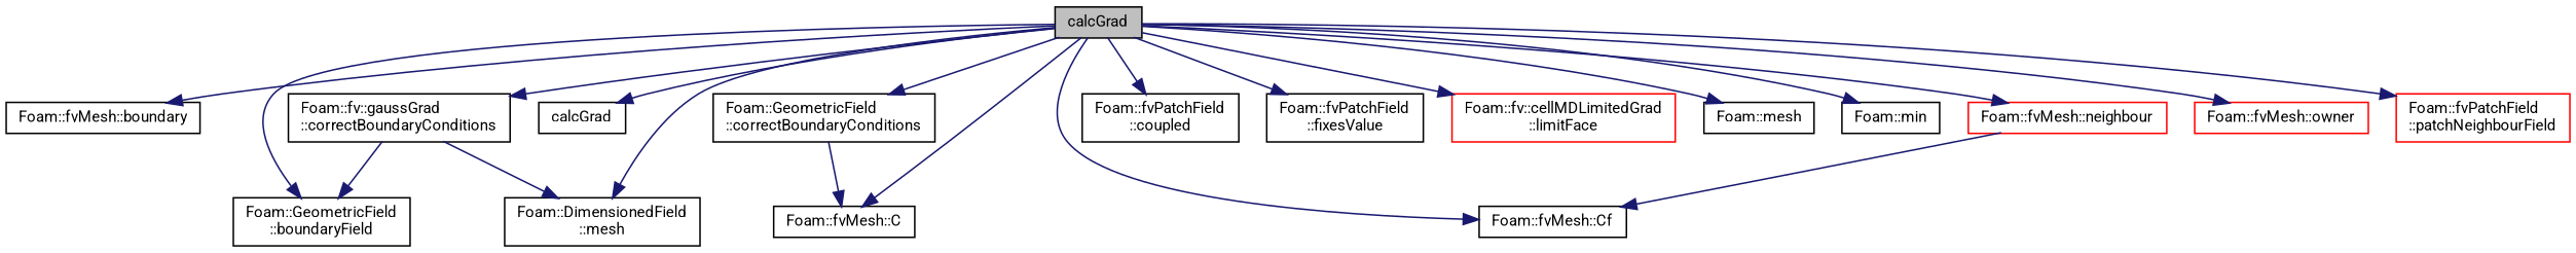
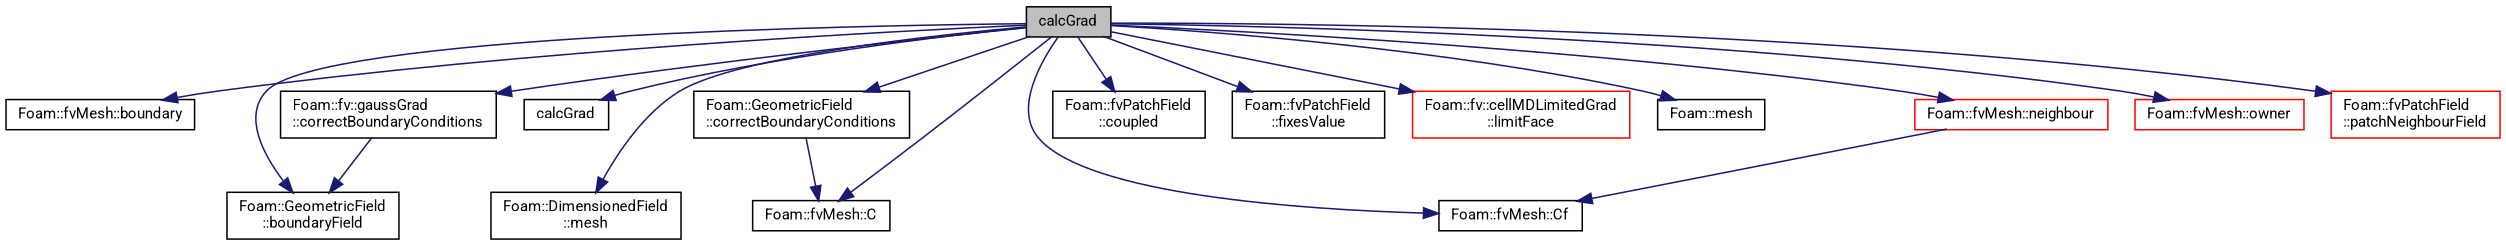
  digraph {
    fontname=Roboto
    rankdir=TB
    node [color=black fontname=Roboto fontsize=10 shape=record]
    edge [color=midnightblue fontname=Roboto fontsize=10 labelfontname=FreeSans labelfontsize=10 style=solid]
    n1 [fillcolor=grey75 fontcolor=black height=0.2 label=calcGrad style=filled width=0.4]
    n2 [height=0.2 label="Foam::fvMesh::boundary" width=0.4]
    n3 [height=0.2 label="Foam::GeometricField\l::boundaryField" width=0.4]
    n4 [height=0.2 label="Foam::fvMesh::C" width=0.4]
    n5 [height=0.2 label=calcGrad width=0.4]
    n6 [height=0.2 label="Foam::fvMesh::Cf" width=0.4]
    n7 [height=0.2 label="Foam::fv::gaussGrad\l::correctBoundaryConditions" width=0.4]
    n8 [height=0.2 label="Foam::DimensionedField\l::mesh" width=0.4]
    n9 [height=0.2 label="Foam::GeometricField\l::correctBoundaryConditions" width=0.4]
    n10 [height=0.2 label="Foam::fvPatchField\l::coupled" width=0.4]
    n11 [height=0.2 label="Foam::fvPatchField\l::fixesValue" width=0.4]
    n12 [color=red height=0.2 label="Foam::fv::cellMDLimitedGrad\l::limitFace" width=0.4]
    n13 [height=0.2 label="Foam::mesh" width=0.4]
-   n14 [height=0.2 label="Foam::min" width=0.4]
    n15 [color=red height=0.2 label="Foam::fvMesh::neighbour" width=0.4]
    n16 [color=red height=0.2 label="Foam::fvMesh::owner" width=0.4]
    n17 [color=red height=0.2 label="Foam::fvPatchField\l::patchNeighbourField" width=0.4]
    n1 -> n2
    n1 -> n3
    n1 -> n4
    n1 -> n5
    n1 -> n6
    n1 -> n7
    n1 -> n8
    n1 -> n9
    n1 -> n10
    n1 -> n11
    n1 -> n12
    n1 -> n13
-   n1 -> n14
    n1 -> n15
    n1 -> n16
    n1 -> n17
    n7 -> n3
-   n7 -> n8
    n9 -> n4
    n15 -> n6
  }
